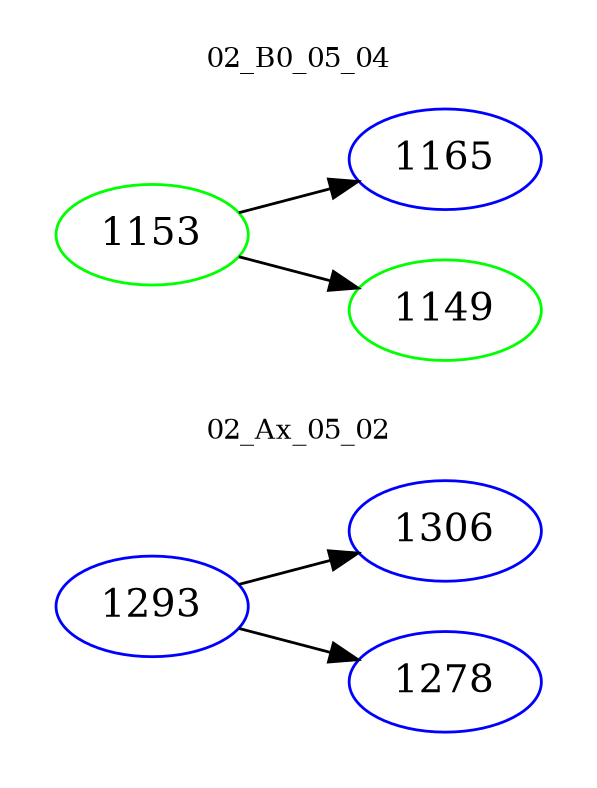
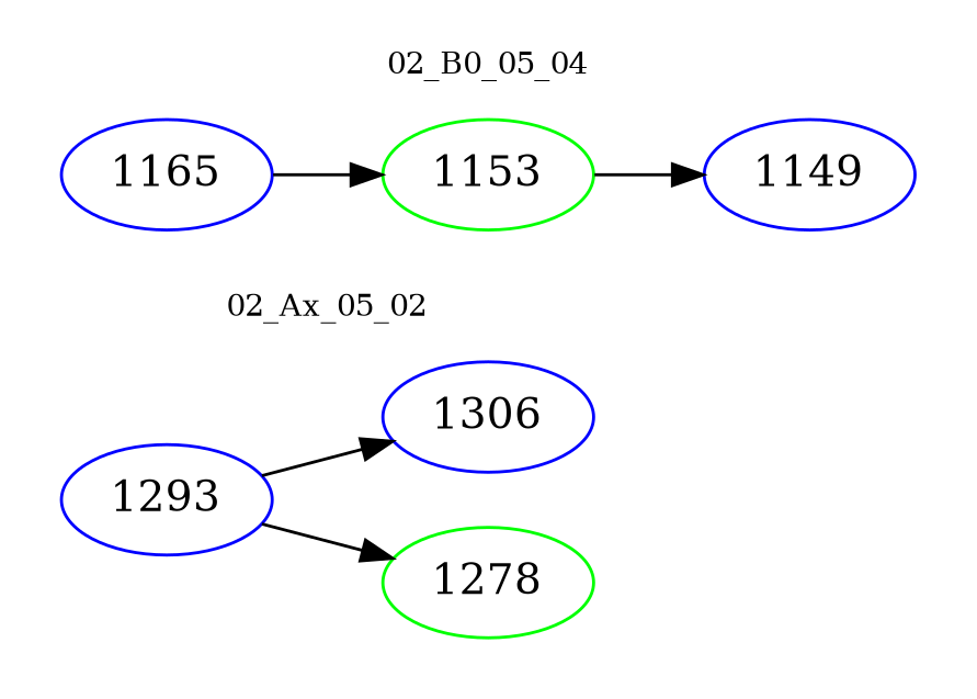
  digraph {
    rankdir=LR
    node [color=blue]
    edge [color=black]
    n1 [label=1293]
-   n2 [label=1278]
+   n2 [color=green label=1278]
    n3 [label=1306]
    n4 [color=green label=1153]
-   n5 [color=green label=1149]
+   n5 [label=1149]
    n6 [label=1165]
    subgraph cluster_1 {
      color=white
      fontsize=10
      label="02_Ax_05_02"
      n1
      n2
      n3
    }
    subgraph cluster_2 {
      color=white
      fontsize=10
      label="02_B0_05_04"
      n4
      n5
      n6
    }
    n1 -> n2
    n1 -> n3
    n4 -> n5
-   n4 -> n6
+   n6 -> n4
  }
